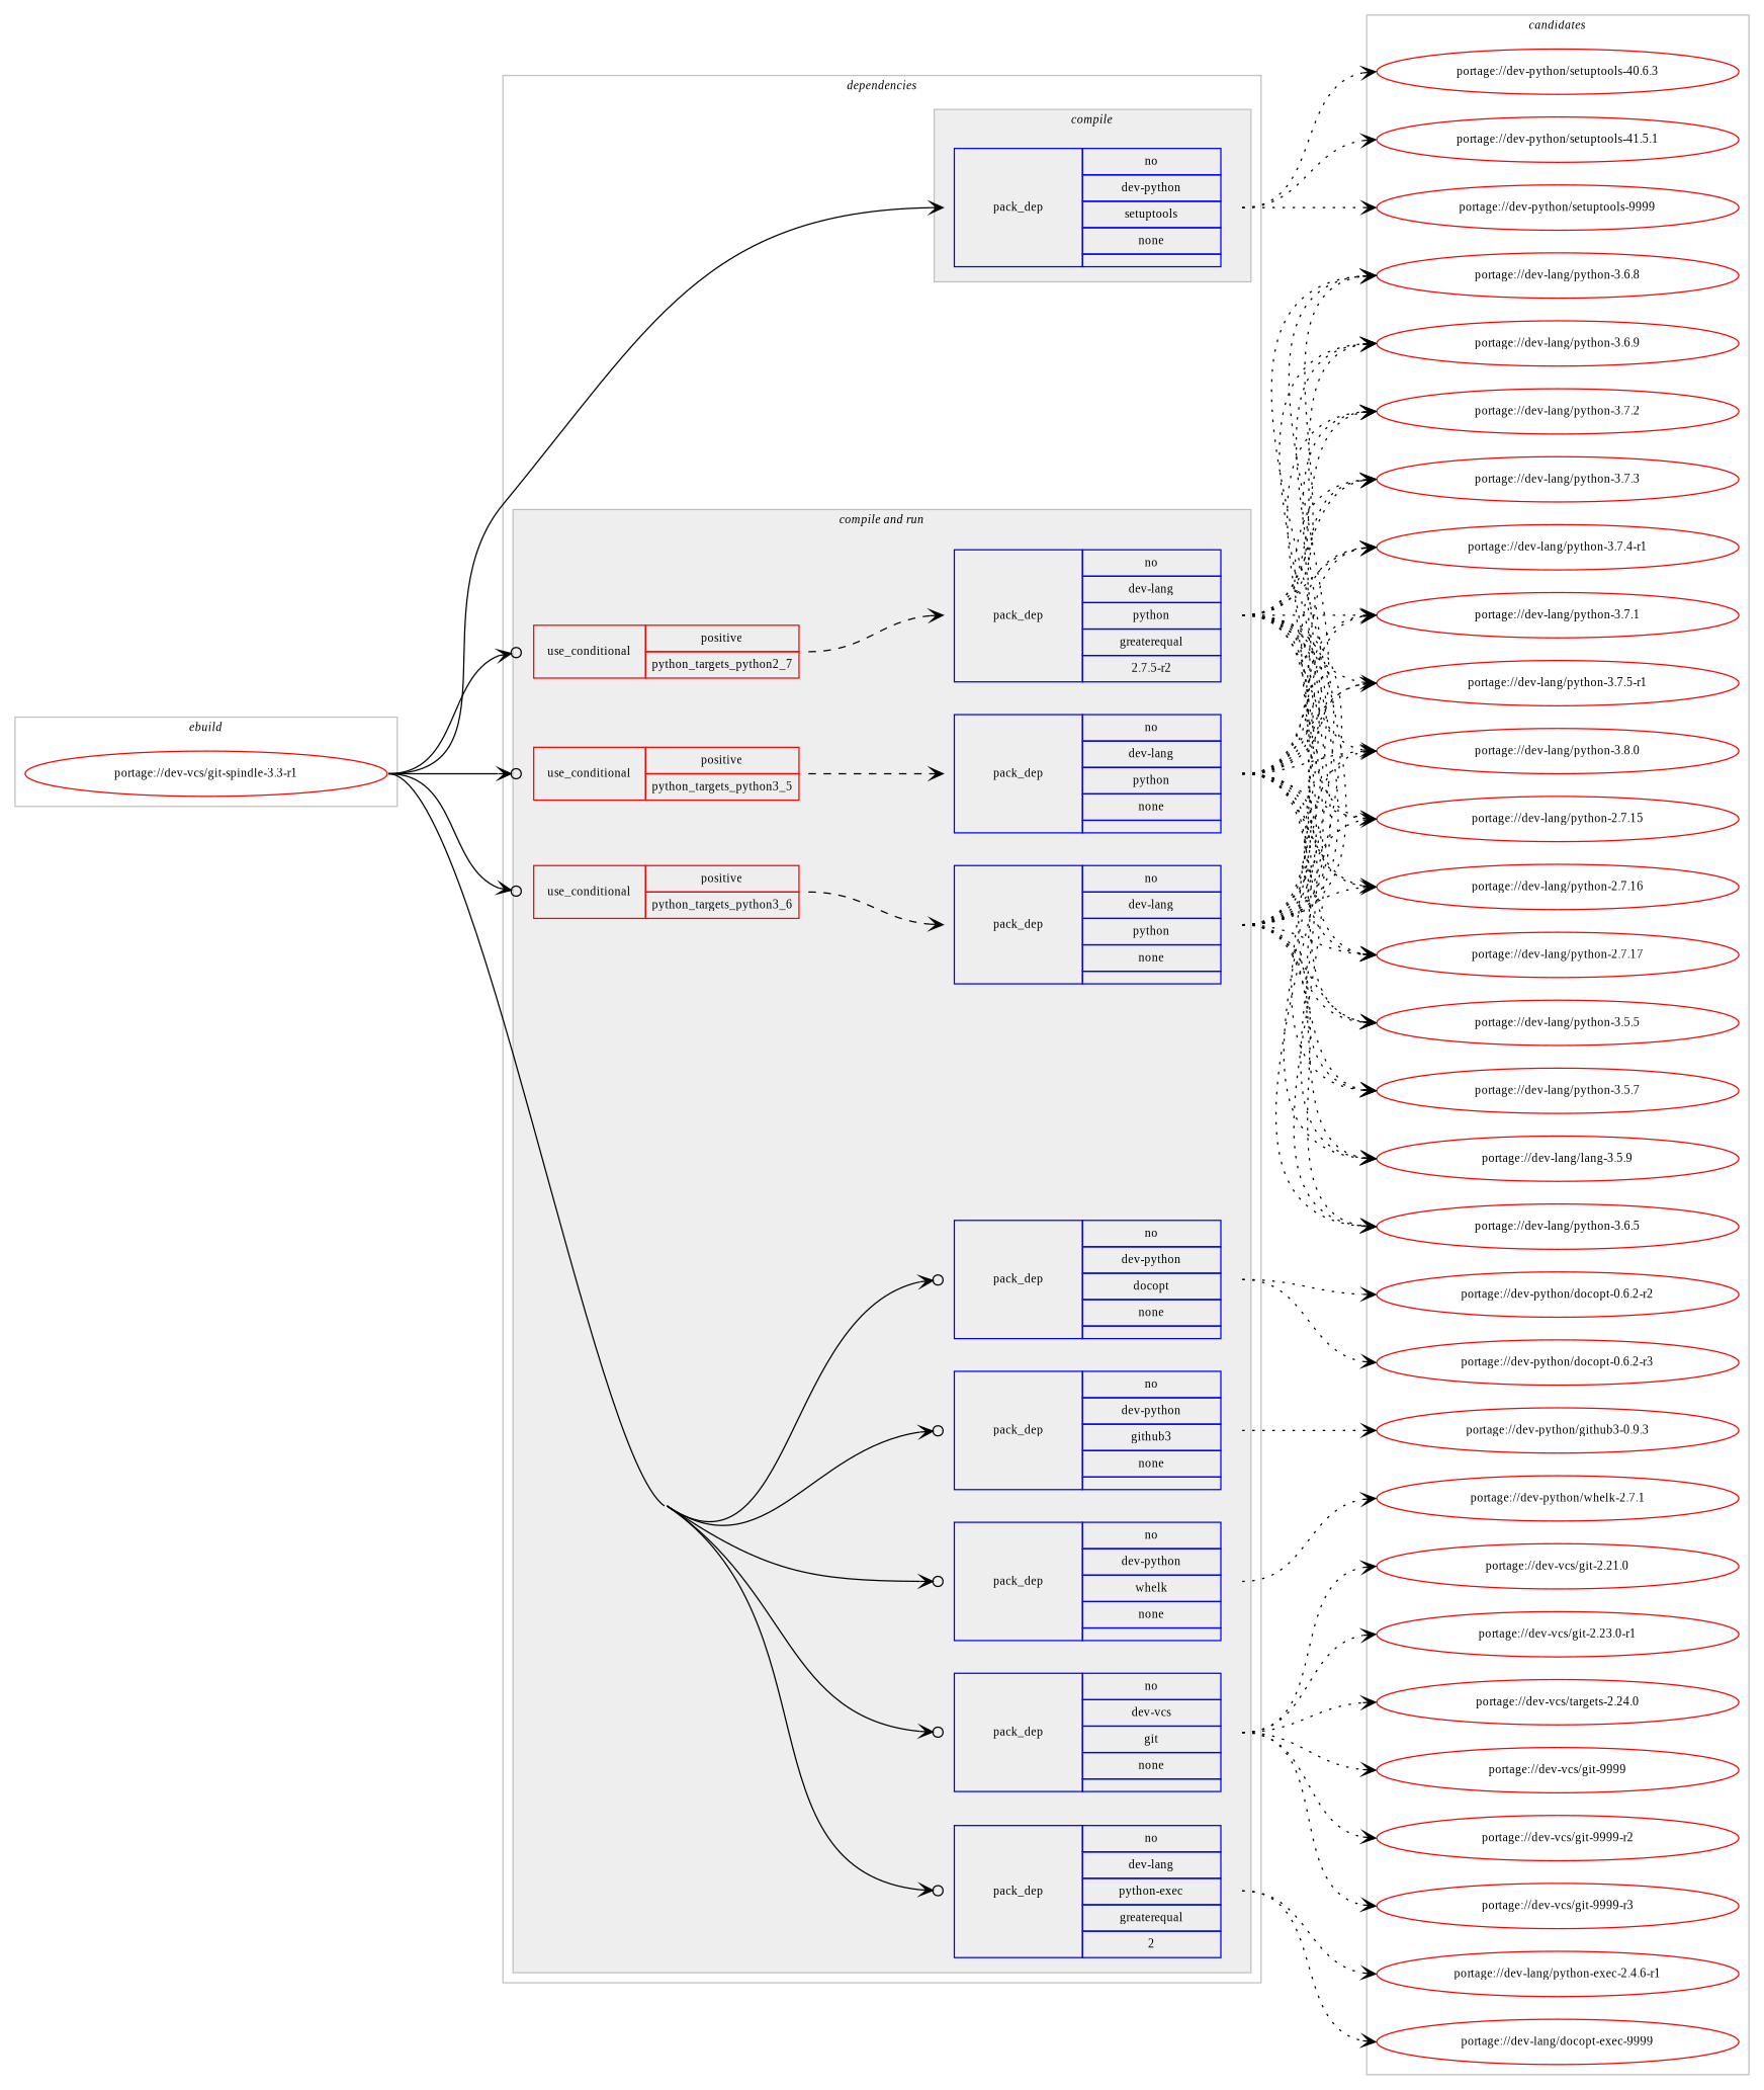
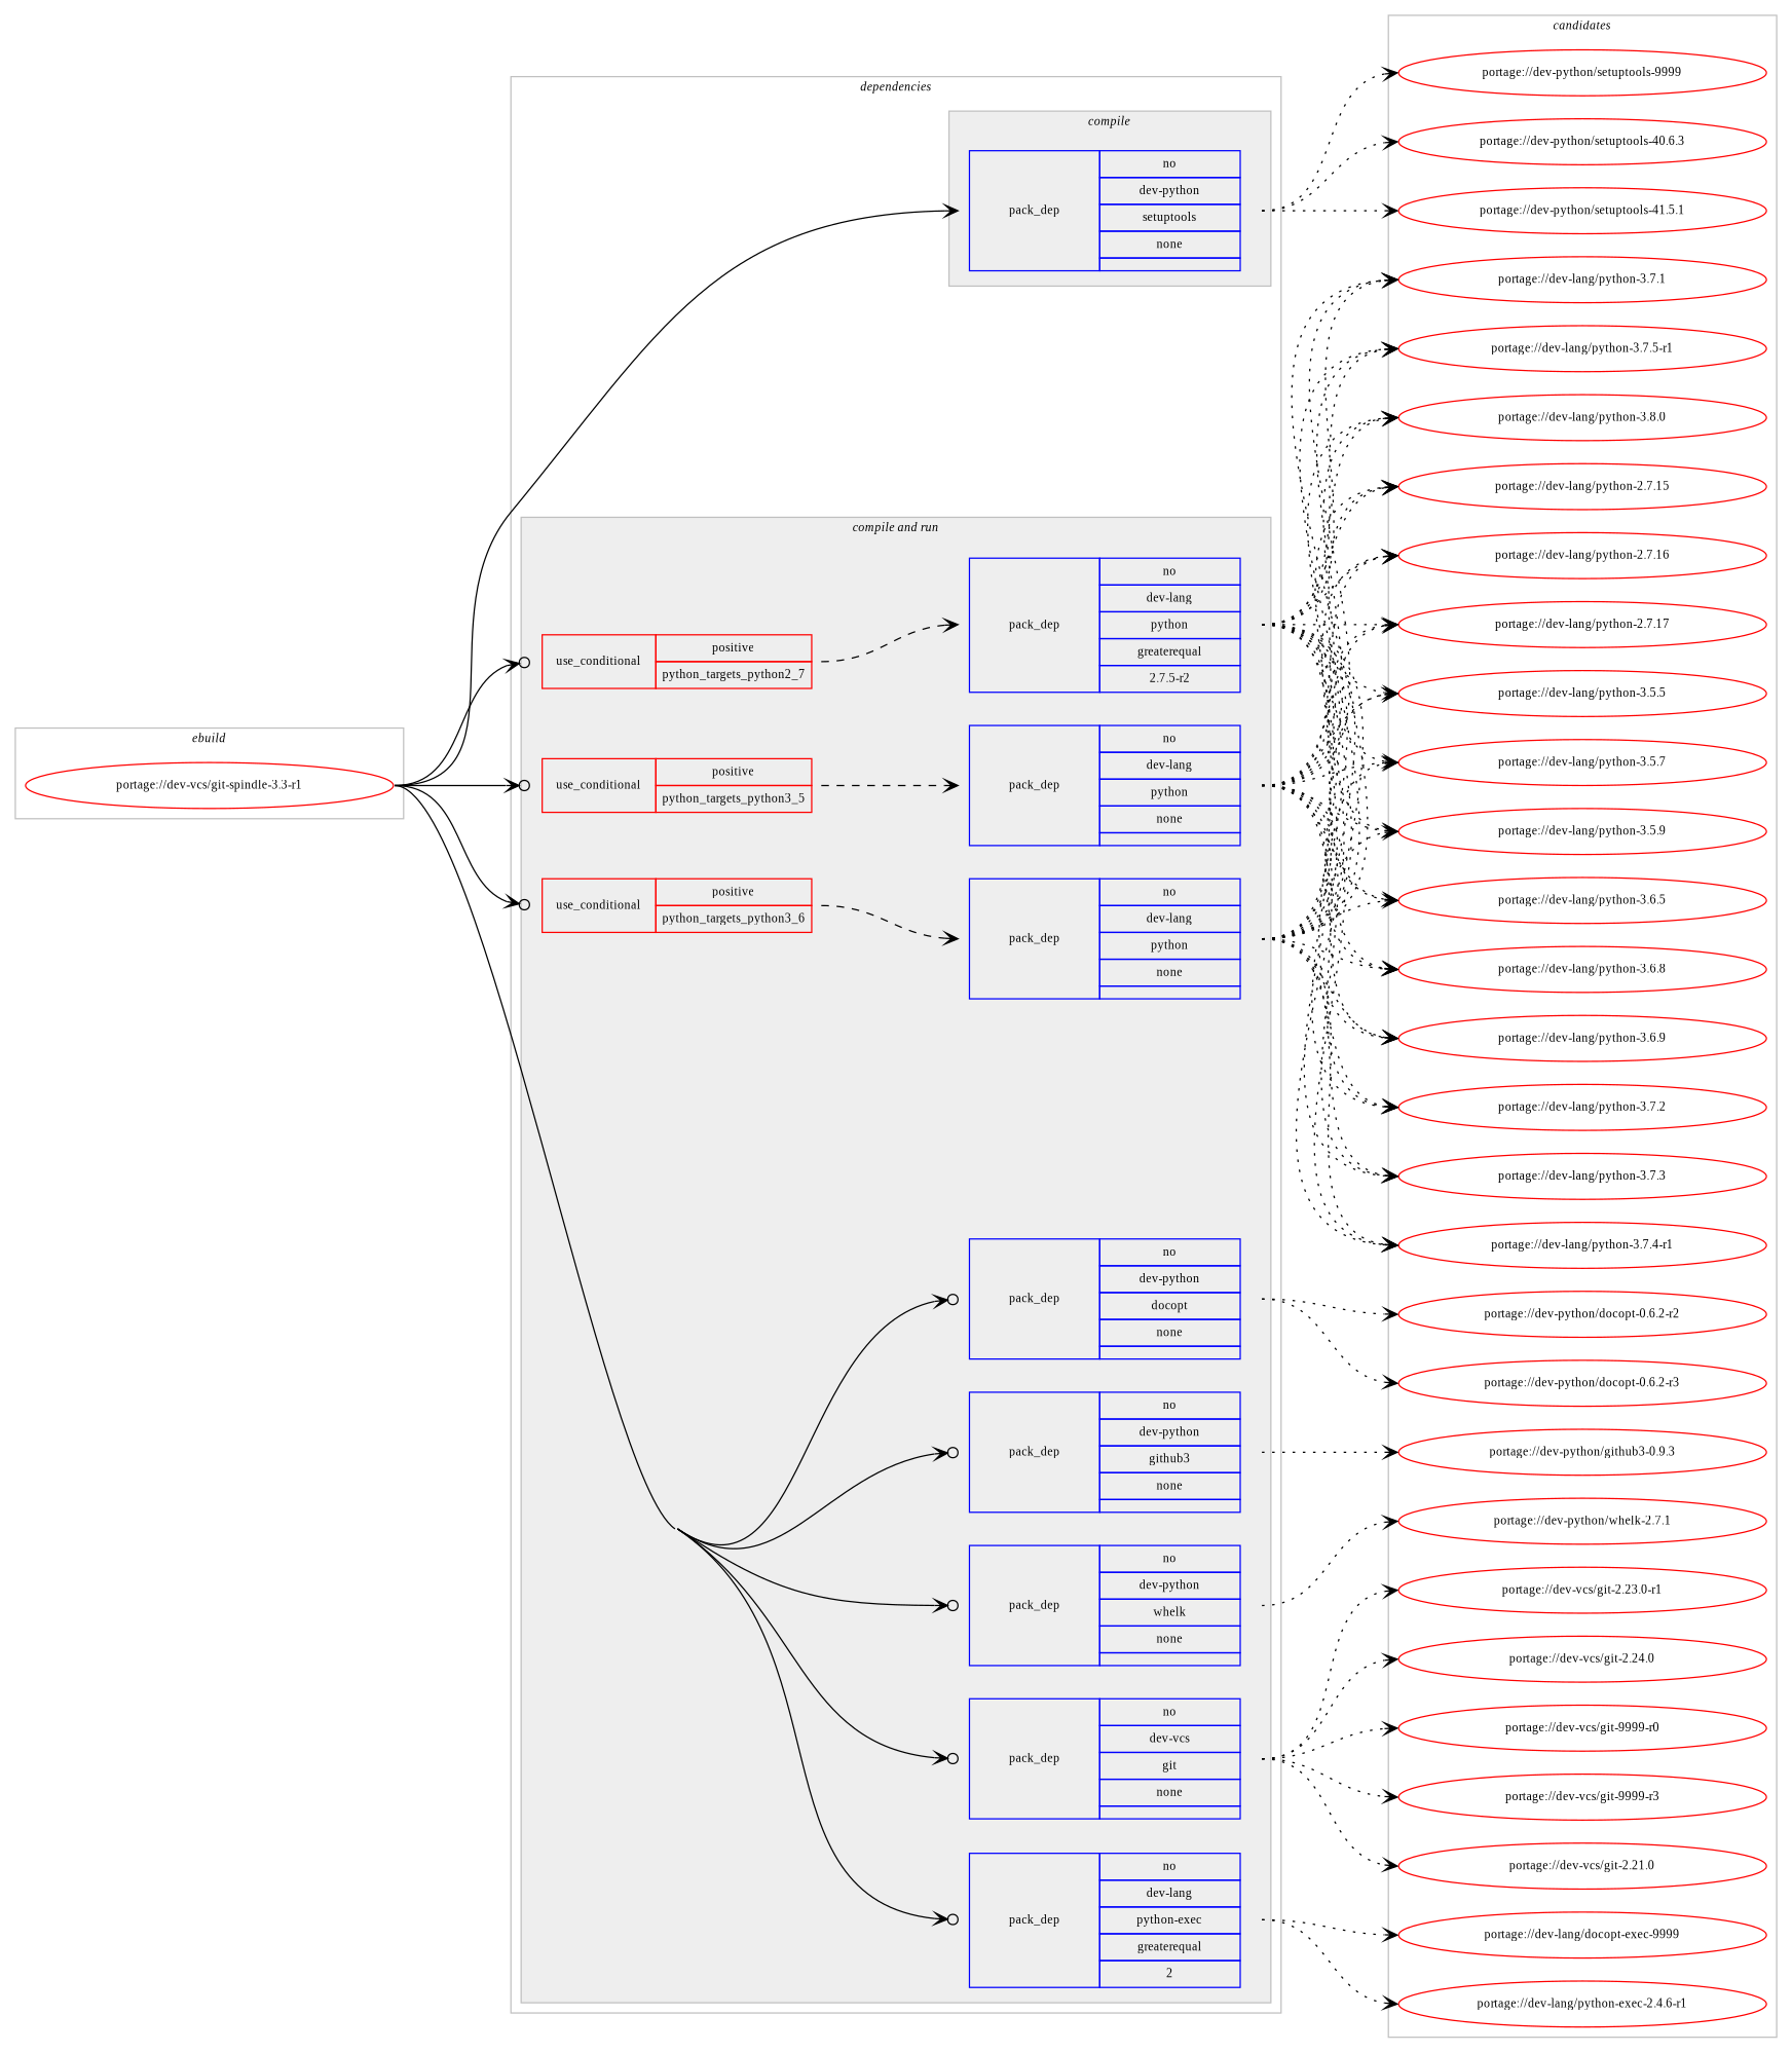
  digraph {
    compound=true
    concentrate=true
    fontname="Liberation Serif"
    fontsize=10
    newrank=true
    rankdir=LR
    ranksep=1.5
    node [color=red fontname="Liberation Serif" fontsize=10]
    edge [arrowhead=vee fontname="Liberation Serif" headport=w style=dotted tailport=e weight=100]
    n1 [label="portage://dev-vcs/git-spindle-3.3-r1" width=4]
    n2 [color=blue label=<<TABLE BORDER="0" CELLBORDER="1" CELLSPACING="0" CELLPADDING="4" WIDTH="220"><TR><TD ROWSPAN="6" CELLPADDING="30">pack_dep</TD></TR><TR><TD WIDTH="110">no</TD></TR><TR><TD>dev-python</TD></TR><TR><TD>setuptools</TD></TR><TR><TD>none</TD></TR><TR><TD></TD></TR></TABLE>> shape=none]
    n3 [color=blue label=<<TABLE BORDER="0" CELLBORDER="1" CELLSPACING="0" CELLPADDING="4" WIDTH="220"><TR><TD ROWSPAN="6" CELLPADDING="30">pack_dep</TD></TR><TR><TD WIDTH="110">no</TD></TR><TR><TD>dev-lang</TD></TR><TR><TD>python</TD></TR><TR><TD>greaterequal</TD></TR><TR><TD>2.7.5-r2</TD></TR></TABLE>> shape=none]
    n4 [label=<<TABLE BORDER="0" CELLBORDER="1" CELLSPACING="0" CELLPADDING="4"><TR><TD ROWSPAN="3" CELLPADDING="10">use_conditional</TD></TR><TR><TD>positive</TD></TR><TR><TD>python_targets_python2_7</TD></TR></TABLE>> shape=none]
    n5 [color=blue label=<<TABLE BORDER="0" CELLBORDER="1" CELLSPACING="0" CELLPADDING="4" WIDTH="220"><TR><TD ROWSPAN="6" CELLPADDING="30">pack_dep</TD></TR><TR><TD WIDTH="110">no</TD></TR><TR><TD>dev-lang</TD></TR><TR><TD>python</TD></TR><TR><TD>none</TD></TR><TR><TD></TD></TR></TABLE>> shape=none]
    n6 [label=<<TABLE BORDER="0" CELLBORDER="1" CELLSPACING="0" CELLPADDING="4"><TR><TD ROWSPAN="3" CELLPADDING="10">use_conditional</TD></TR><TR><TD>positive</TD></TR><TR><TD>python_targets_python3_5</TD></TR></TABLE>> shape=none]
    n7 [color=blue label=<<TABLE BORDER="0" CELLBORDER="1" CELLSPACING="0" CELLPADDING="4" WIDTH="220"><TR><TD ROWSPAN="6" CELLPADDING="30">pack_dep</TD></TR><TR><TD WIDTH="110">no</TD></TR><TR><TD>dev-lang</TD></TR><TR><TD>python</TD></TR><TR><TD>none</TD></TR><TR><TD></TD></TR></TABLE>> shape=none]
    n8 [label=<<TABLE BORDER="0" CELLBORDER="1" CELLSPACING="0" CELLPADDING="4"><TR><TD ROWSPAN="3" CELLPADDING="10">use_conditional</TD></TR><TR><TD>positive</TD></TR><TR><TD>python_targets_python3_6</TD></TR></TABLE>> shape=none]
    n9 [color=blue label=<<TABLE BORDER="0" CELLBORDER="1" CELLSPACING="0" CELLPADDING="4" WIDTH="220"><TR><TD ROWSPAN="6" CELLPADDING="30">pack_dep</TD></TR><TR><TD WIDTH="110">no</TD></TR><TR><TD>dev-vcs</TD></TR><TR><TD>git</TD></TR><TR><TD>none</TD></TR><TR><TD></TD></TR></TABLE>> shape=none]
    n10 [color=blue label=<<TABLE BORDER="0" CELLBORDER="1" CELLSPACING="0" CELLPADDING="4" WIDTH="220"><TR><TD ROWSPAN="6" CELLPADDING="30">pack_dep</TD></TR><TR><TD WIDTH="110">no</TD></TR><TR><TD>dev-lang</TD></TR><TR><TD>python-exec</TD></TR><TR><TD>greaterequal</TD></TR><TR><TD>2</TD></TR></TABLE>> shape=none]
    n11 [color=blue label=<<TABLE BORDER="0" CELLBORDER="1" CELLSPACING="0" CELLPADDING="4" WIDTH="220"><TR><TD ROWSPAN="6" CELLPADDING="30">pack_dep</TD></TR><TR><TD WIDTH="110">no</TD></TR><TR><TD>dev-python</TD></TR><TR><TD>docopt</TD></TR><TR><TD>none</TD></TR><TR><TD></TD></TR></TABLE>> shape=none]
    n12 [color=blue label=<<TABLE BORDER="0" CELLBORDER="1" CELLSPACING="0" CELLPADDING="4" WIDTH="220"><TR><TD ROWSPAN="6" CELLPADDING="30">pack_dep</TD></TR><TR><TD WIDTH="110">no</TD></TR><TR><TD>dev-python</TD></TR><TR><TD>github3</TD></TR><TR><TD>none</TD></TR><TR><TD></TD></TR></TABLE>> shape=none]
    n13 [color=blue label=<<TABLE BORDER="0" CELLBORDER="1" CELLSPACING="0" CELLPADDING="4" WIDTH="220"><TR><TD ROWSPAN="6" CELLPADDING="30">pack_dep</TD></TR><TR><TD WIDTH="110">no</TD></TR><TR><TD>dev-python</TD></TR><TR><TD>whelk</TD></TR><TR><TD>none</TD></TR><TR><TD></TD></TR></TABLE>> shape=none]
    n14 [label="portage://dev-python/setuptools-40.6.3" width=4]
    n15 [label="portage://dev-python/setuptools-41.5.1" width=4]
    n16 [label="portage://dev-python/setuptools-9999" width=4]
    n17 [label="portage://dev-lang/python-2.7.15" width=4]
    n18 [label="portage://dev-lang/python-2.7.16" width=4]
    n19 [label="portage://dev-lang/python-2.7.17" width=4]
    n20 [label="portage://dev-lang/python-3.5.5" width=4]
    n21 [label="portage://dev-lang/python-3.5.7" width=4]
-   n22 [label="portage://dev-lang/lang-3.5.9" width=4]
+   n22 [label="portage://dev-lang/python-3.5.9" width=4]
    n23 [label="portage://dev-lang/python-3.6.5" width=4]
    n24 [label="portage://dev-lang/python-3.6.8" width=4]
    n25 [label="portage://dev-lang/python-3.6.9" width=4]
    n26 [label="portage://dev-lang/python-3.7.2" width=4]
    n27 [label="portage://dev-lang/python-3.7.3" width=4]
    n28 [label="portage://dev-lang/python-3.7.4-r1" width=4]
    n29 [label="portage://dev-lang/python-3.7.1" width=4]
    n30 [label="portage://dev-lang/python-3.7.5-r1" width=4]
    n31 [label="portage://dev-lang/python-3.8.0" width=4]
    n32 [label="portage://dev-lang/python-exec-2.4.6-r1" width=4]
    n33 [label="portage://dev-lang/docopt-exec-9999" width=4]
    n34 [label="portage://dev-python/docopt-0.6.2-r2" width=4]
    n35 [label="portage://dev-python/docopt-0.6.2-r3" width=4]
    n36 [label="portage://dev-python/github3-0.9.3" width=4]
    n37 [label="portage://dev-python/whelk-2.7.1" width=4]
    n38 [label="portage://dev-vcs/git-2.21.0" width=4]
    n39 [label="portage://dev-vcs/git-2.23.0-r1" width=4]
-   n40 [label="portage://dev-vcs/targets-2.24.0" width=4]
-   n41 [label="portage://dev-vcs/git-9999" width=4]
-   n42 [label="portage://dev-vcs/git-9999-r2" width=4]
+   n40 [label="portage://dev-vcs/git-2.24.0" width=4]
+   n42 [label="portage://dev-vcs/git-9999-r0" width=4]
    n43 [label="portage://dev-vcs/git-9999-r3" width=4]
    subgraph cluster_1 {
      color=gray
      label=<<i>ebuild</i>>
      rank=same
      n1
    }
    subgraph cluster_2 {
      color=gray
      label=<<i>dependencies</i>>
      subgraph cluster_3 {
        color=gray
        fillcolor="#eeeeee"
        label=<<i>compile</i>>
        style=filled
        subgraph sub_4 {
          color=gray
          fillcolor="#eeeeee"
          label=<<i>compile</i>>
          style=filled
          n2
        }
      }
      subgraph cluster_5 {
        color=gray
        fillcolor="#eeeeee"
        label=<<i>compile and run</i>>
        style=filled
        subgraph sub_6 {
          color=gray
          fillcolor="#eeeeee"
          label=<<i>compile and run</i>>
          style=filled
          n4
          subgraph sub_7 {
            color=gray
            fillcolor="#eeeeee"
            label=<<i>compile and run</i>>
            style=filled
            n3
          }
        }
        subgraph sub_8 {
          color=gray
          fillcolor="#eeeeee"
          label=<<i>compile and run</i>>
          style=filled
          n6
          subgraph sub_9 {
            color=gray
            fillcolor="#eeeeee"
            label=<<i>compile and run</i>>
            style=filled
            n5
          }
        }
        subgraph sub_10 {
          color=gray
          fillcolor="#eeeeee"
          label=<<i>compile and run</i>>
          style=filled
          n8
          subgraph sub_11 {
            color=gray
            fillcolor="#eeeeee"
            label=<<i>compile and run</i>>
            style=filled
            n7
          }
        }
        subgraph sub_12 {
          color=gray
          fillcolor="#eeeeee"
          label=<<i>compile and run</i>>
          style=filled
          n9
        }
        subgraph sub_13 {
          color=gray
          fillcolor="#eeeeee"
          label=<<i>compile and run</i>>
          style=filled
          n10
        }
        subgraph sub_14 {
          color=gray
          fillcolor="#eeeeee"
          label=<<i>compile and run</i>>
          style=filled
          n11
        }
        subgraph sub_15 {
          color=gray
          fillcolor="#eeeeee"
          label=<<i>compile and run</i>>
          style=filled
          n12
        }
        subgraph sub_16 {
          color=gray
          fillcolor="#eeeeee"
          label=<<i>compile and run</i>>
          style=filled
          n13
        }
      }
      subgraph cluster_17 {
        color=gray
        fillcolor="#eeeeee"
        label=<<i>run</i>>
        style=filled
      }
    }
    subgraph cluster_18 {
      color=gray
      label=<<i>candidates</i>>
      rank=same
      subgraph sub_19 {
        color=black
        label=<<i>candidates</i>>
        nodesep=1
        rank=same
        n14
        n15
        n16
      }
      subgraph sub_20 {
        color=black
        label=<<i>candidates</i>>
        nodesep=1
        rank=same
        n17
        n18
        n19
        n20
        n21
        n22
        n23
        n24
        n25
        n26
        n27
        n28
        n29
        n30
        n31
      }
      subgraph sub_21 {
        color=black
        label=<<i>candidates</i>>
        nodesep=1
        rank=same
        n17
        n18
        n19
        n20
        n21
        n22
        n23
        n24
        n25
        n26
        n27
        n28
        n29
        n30
        n31
      }
      subgraph sub_22 {
        color=black
        label=<<i>candidates</i>>
        nodesep=1
        rank=same
        n17
        n18
        n19
        n20
        n21
        n22
        n23
        n24
        n25
        n26
        n27
        n28
        n29
        n30
        n31
      }
      subgraph sub_23 {
        color=black
        label=<<i>candidates</i>>
        nodesep=1
        rank=same
        n32
        n33
      }
      subgraph sub_24 {
        color=black
        label=<<i>candidates</i>>
        nodesep=1
        rank=same
        n34
        n35
      }
      subgraph sub_25 {
        color=black
        label=<<i>candidates</i>>
        nodesep=1
        rank=same
        n36
      }
      subgraph sub_26 {
        color=black
        label=<<i>candidates</i>>
        nodesep=1
        rank=same
        n37
      }
      subgraph sub_27 {
        color=black
        label=<<i>candidates</i>>
        nodesep=1
        rank=same
        n38
        n39
        n40
-       n41
        n42
        n43
      }
    }
    n1 -> n2 [style=solid weight=20]
    n1 -> n4 [arrowhead=odotvee style=solid weight=20]
    n1 -> n6 [arrowhead=odotvee style=solid weight=20]
    n1 -> n8 [arrowhead=odotvee style=solid weight=20]
    n1 -> n9 [arrowhead=odotvee style=solid weight=20]
    n1 -> n10 [arrowhead=odotvee style=solid weight=20]
    n1 -> n11 [arrowhead=odotvee style=solid weight=20]
    n1 -> n12 [arrowhead=odotvee style=solid weight=20]
    n1 -> n13 [arrowhead=odotvee style=solid weight=20]
    n2 -> n14
    n2 -> n15
    n2 -> n16
    n3 -> n17
    n3 -> n18
    n3 -> n19
    n3 -> n20
    n3 -> n21
    n3 -> n22
    n3 -> n23
    n3 -> n24
    n3 -> n25
    n3 -> n26
    n3 -> n27
    n3 -> n28
    n3 -> n29
    n3 -> n30
    n3 -> n31
    n4 -> n3 [style=dashed weight=20]
    n5 -> n17
    n5 -> n18
    n5 -> n19
    n5 -> n20
    n5 -> n21
    n5 -> n22
    n5 -> n23
    n5 -> n24
    n5 -> n25
    n5 -> n26
    n5 -> n27
    n5 -> n28
    n5 -> n29
    n5 -> n30
    n5 -> n31
    n6 -> n5 [style=dashed weight=20]
    n7 -> n17
    n7 -> n18
    n7 -> n19
    n7 -> n20
    n7 -> n21
    n7 -> n22
    n7 -> n23
    n7 -> n24
    n7 -> n25
    n7 -> n26
    n7 -> n27
    n7 -> n28
    n7 -> n29
    n7 -> n30
    n7 -> n31
    n8 -> n7 [style=dashed weight=20]
    n9 -> n38
    n9 -> n39
    n9 -> n40
-   n9 -> n41
    n9 -> n42
    n9 -> n43
    n10 -> n32
    n10 -> n33
    n11 -> n34
    n11 -> n35
    n12 -> n36
    n13 -> n37
  }
